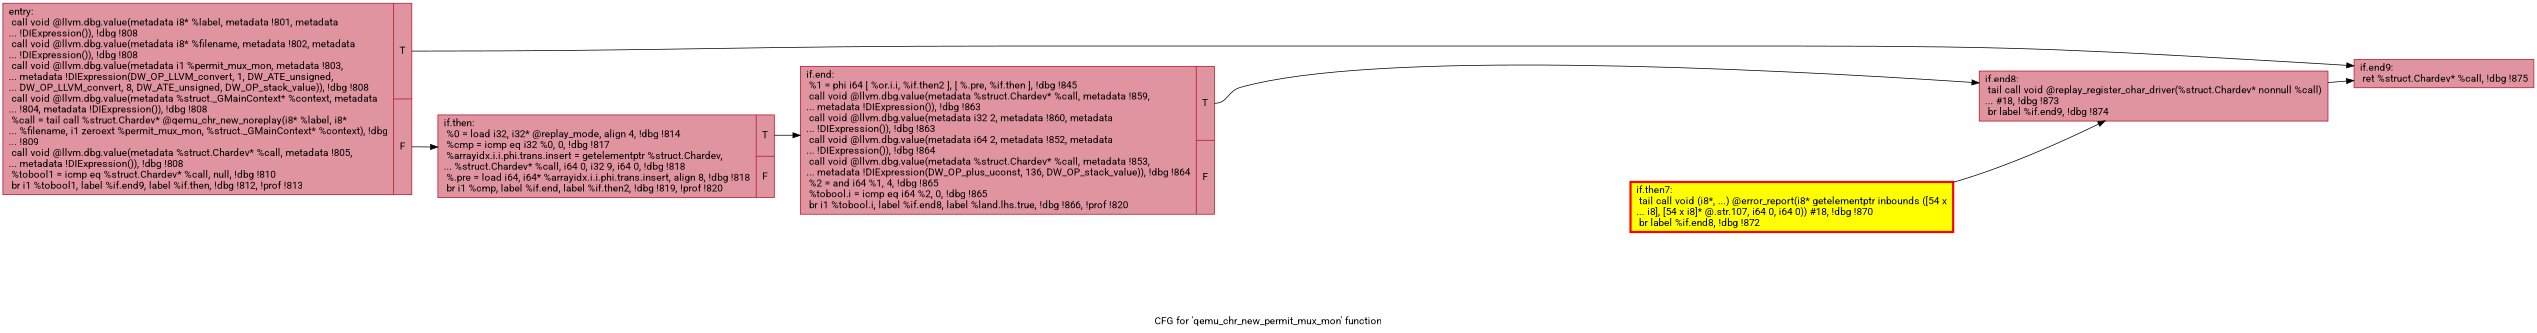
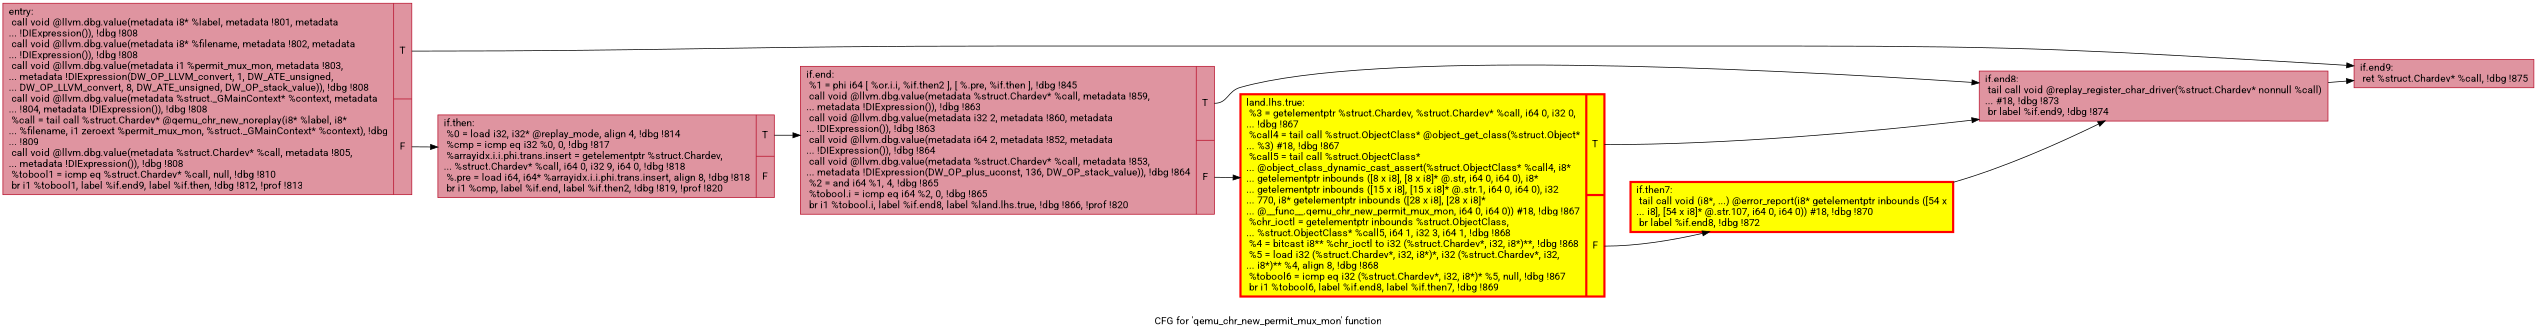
  digraph {
    fontname=Roboto
    label="CFG for 'qemu_chr_new_permit_mux_mon' function"
    rankdir=LR
    node [color="#b70d28ff" fillcolor="#b70d2870" fontname=Roboto shape=record style=filled]
    edge [fontname=Roboto tailport=s0]
    n1 [label="{entry:\l  call void @llvm.dbg.value(metadata i8* %label, metadata !801, metadata\l... !DIExpression()), !dbg !808\l  call void @llvm.dbg.value(metadata i8* %filename, metadata !802, metadata\l... !DIExpression()), !dbg !808\l  call void @llvm.dbg.value(metadata i1 %permit_mux_mon, metadata !803,\l... metadata !DIExpression(DW_OP_LLVM_convert, 1, DW_ATE_unsigned,\l... DW_OP_LLVM_convert, 8, DW_ATE_unsigned, DW_OP_stack_value)), !dbg !808\l  call void @llvm.dbg.value(metadata %struct._GMainContext* %context, metadata\l... !804, metadata !DIExpression()), !dbg !808\l  %call = tail call %struct.Chardev* @qemu_chr_new_noreplay(i8* %label, i8*\l... %filename, i1 zeroext %permit_mux_mon, %struct._GMainContext* %context), !dbg\l... !809\l  call void @llvm.dbg.value(metadata %struct.Chardev* %call, metadata !805,\l... metadata !DIExpression()), !dbg !808\l  %tobool1 = icmp eq %struct.Chardev* %call, null, !dbg !810\l  br i1 %tobool1, label %if.end9, label %if.then, !dbg !812, !prof !813\l|{<s0>T|<s1>F}}"]
    n2 [label="{if.end9:                                          \l  ret %struct.Chardev* %call, !dbg !875\l}"]
    n3 [label="{if.then:                                          \l  %0 = load i32, i32* @replay_mode, align 4, !dbg !814\l  %cmp = icmp eq i32 %0, 0, !dbg !817\l  %arrayidx.i.i.phi.trans.insert = getelementptr %struct.Chardev,\l... %struct.Chardev* %call, i64 0, i32 9, i64 0, !dbg !818\l  %.pre = load i64, i64* %arrayidx.i.i.phi.trans.insert, align 8, !dbg !818\l  br i1 %cmp, label %if.end, label %if.then2, !dbg !819, !prof !820\l|{<s0>T|<s1>F}}"]
    n4 [label="{if.end:                                           \l  %1 = phi i64 [ %or.i.i, %if.then2 ], [ %.pre, %if.then ], !dbg !845\l  call void @llvm.dbg.value(metadata %struct.Chardev* %call, metadata !859,\l... metadata !DIExpression()), !dbg !863\l  call void @llvm.dbg.value(metadata i32 2, metadata !860, metadata\l... !DIExpression()), !dbg !863\l  call void @llvm.dbg.value(metadata i64 2, metadata !852, metadata\l... !DIExpression()), !dbg !864\l  call void @llvm.dbg.value(metadata %struct.Chardev* %call, metadata !853,\l... metadata !DIExpression(DW_OP_plus_uconst, 136, DW_OP_stack_value)), !dbg !864\l  %2 = and i64 %1, 4, !dbg !865\l  %tobool.i = icmp eq i64 %2, 0, !dbg !865\l  br i1 %tobool.i, label %if.end8, label %land.lhs.true, !dbg !866, !prof !820\l|{<s0>T|<s1>F}}"]
    n5 [label="{if.end8:                                          \l  tail call void @replay_register_char_driver(%struct.Chardev* nonnull %call)\l... #18, !dbg !873\l  br label %if.end9, !dbg !874\l}"]
+   n6 [color=red fillcolor=yellow label="{land.lhs.true:                                    \l  %3 = getelementptr %struct.Chardev, %struct.Chardev* %call, i64 0, i32 0,\l... !dbg !867\l  %call4 = tail call %struct.ObjectClass* @object_get_class(%struct.Object*\l... %3) #18, !dbg !867\l  %call5 = tail call %struct.ObjectClass*\l... @object_class_dynamic_cast_assert(%struct.ObjectClass* %call4, i8*\l... getelementptr inbounds ([8 x i8], [8 x i8]* @.str, i64 0, i64 0), i8*\l... getelementptr inbounds ([15 x i8], [15 x i8]* @.str.1, i64 0, i64 0), i32\l... 770, i8* getelementptr inbounds ([28 x i8], [28 x i8]*\l... @__func__.qemu_chr_new_permit_mux_mon, i64 0, i64 0)) #18, !dbg !867\l  %chr_ioctl = getelementptr inbounds %struct.ObjectClass,\l... %struct.ObjectClass* %call5, i64 1, i32 3, i64 1, !dbg !868\l  %4 = bitcast i8** %chr_ioctl to i32 (%struct.Chardev*, i32, i8*)**, !dbg !868\l  %5 = load i32 (%struct.Chardev*, i32, i8*)*, i32 (%struct.Chardev*, i32,\l... i8*)** %4, align 8, !dbg !868\l  %tobool6 = icmp eq i32 (%struct.Chardev*, i32, i8*)* %5, null, !dbg !867\l  br i1 %tobool6, label %if.end8, label %if.then7, !dbg !869\l|{<s0>T|<s1>F}}" penwidth=3.0]
    n7 [color=red fillcolor=yellow label="{if.then7:                                         \l  tail call void (i8*, ...) @error_report(i8* getelementptr inbounds ([54 x\l... i8], [54 x i8]* @.str.107, i64 0, i64 0)) #18, !dbg !870\l  br label %if.end8, !dbg !872\l}" penwidth=3.0]
    n1 -> n2
    n1 -> n3 [tailport=s1]
    n3 -> n4
    n4 -> n5
+   n4 -> n6 [tailport=s1]
    n5 -> n2
+   n6 -> n5
+   n6 -> n7 [tailport=s1]
    n7 -> n5
  }
